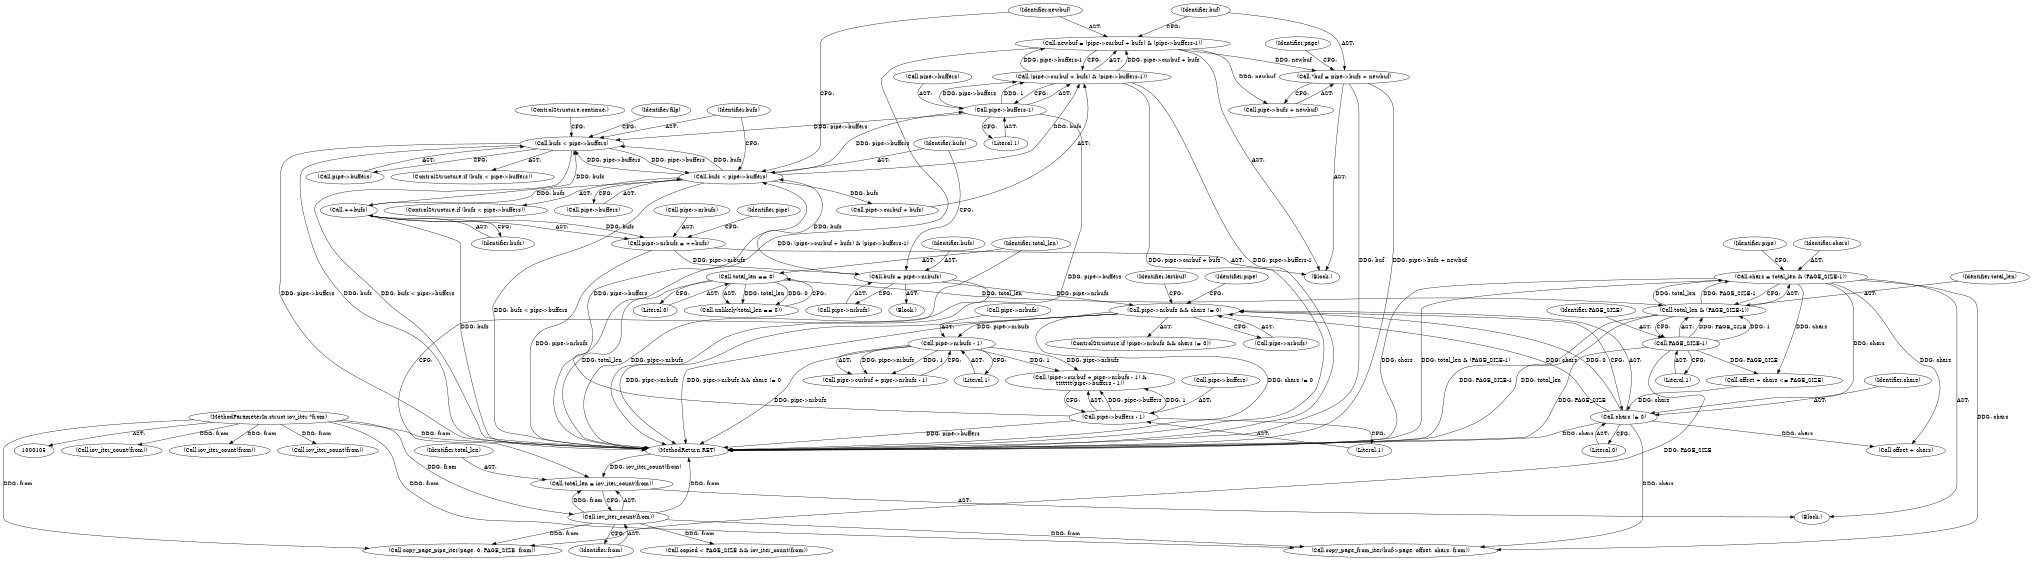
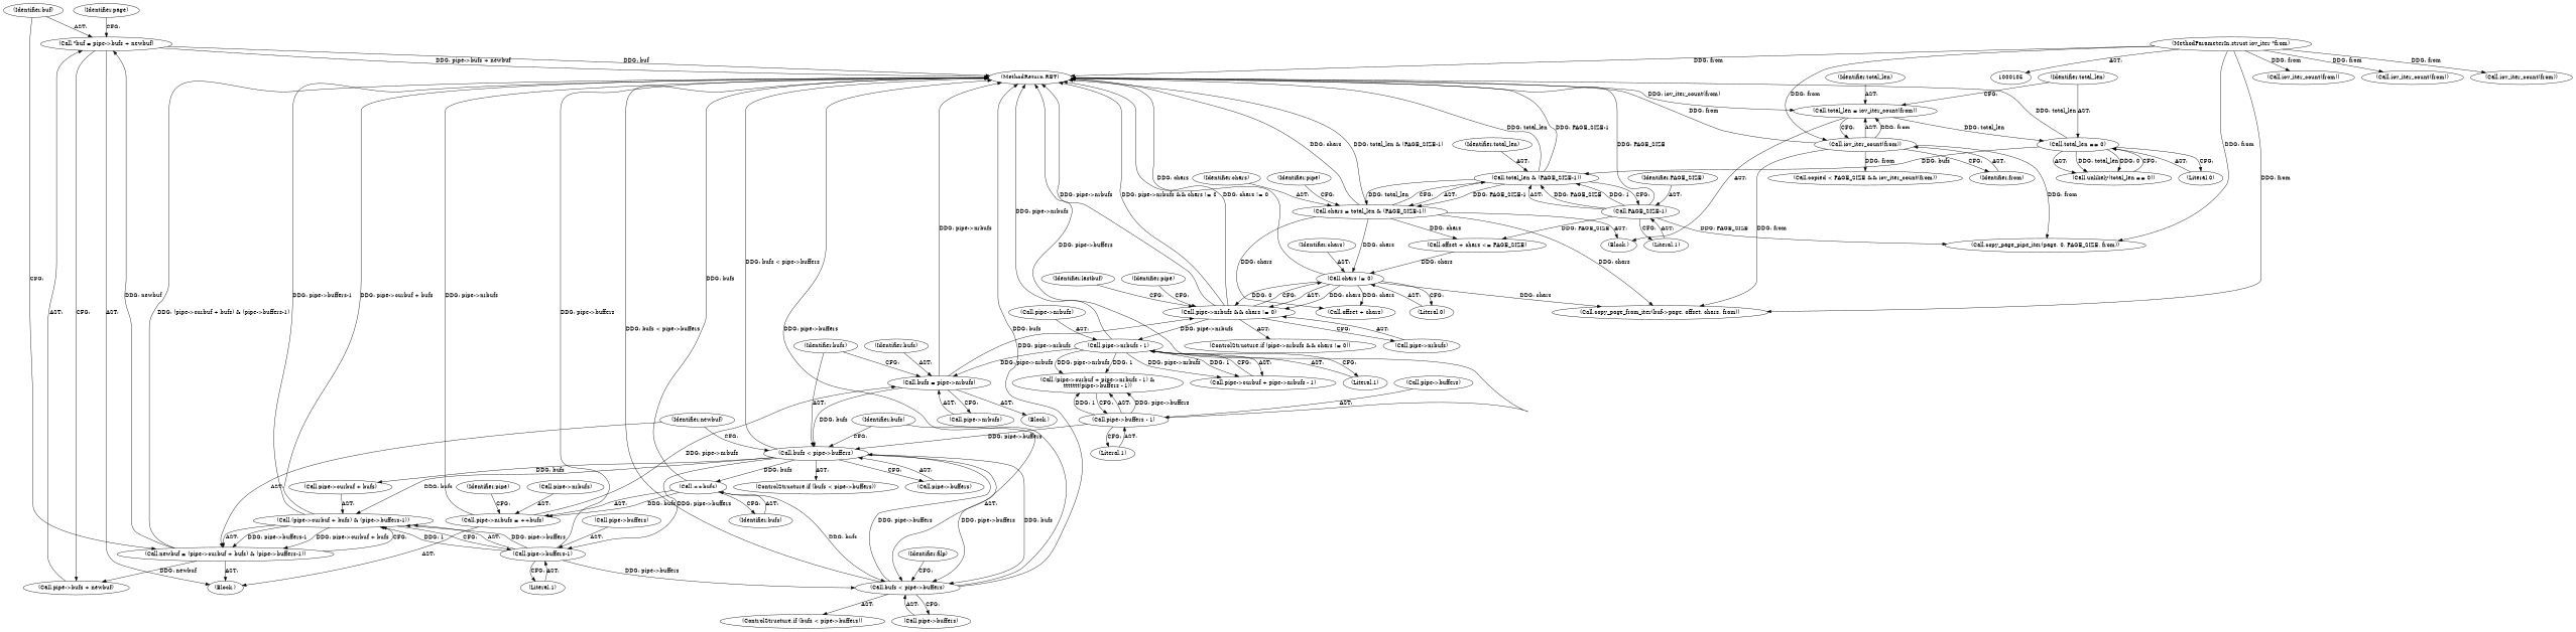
  digraph {
    n1 [label="(Call,*buf = pipe->bufs + newbuf)"]
    n2 [label="(Call,pipe->bufs + newbuf)"]
    n3 [label="(Block,)"]
    n4 [label="(MethodReturn,RET)"]
    n5 [label="(Call,total_len = iov_iter_count(from))"]
    n6 [label="(Call,newbuf = (pipe->curbuf + bufs) & (pipe->buffers-1))"]
    n7 [label="(Call,(pipe->curbuf + bufs) & (pipe->buffers-1))"]
    n8 [label="(Call,pipe->buffers-1)"]
    n9 [label="(Call,bufs < pipe->buffers)"]
    n10 [label="(Literal,1)"]
    n11 [label="(Call,bufs < pipe->buffers)"]
    n12 [label="(Call,++bufs)"]
    n13 [label="(Call,pipe->curbuf + bufs)"]
    n14 [label="(Call,pipe->buffers)"]
    n15 [label="(ControlStructure,if (bufs < pipe->buffers))"]
    n16 [label="(Call,pipe->nrbufs = ++bufs)"]
    n17 [label="(Identifier,bufs)"]
    n18 [label="(ControlStructure,if (bufs < pipe->buffers))"]
    n19 [label="(Call,pipe->buffers)"]
    n20 [label="(Call,bufs = pipe->nrbufs)"]
    n21 [label="(Block,)"]
    n22 [label="(Call,pipe->nrbufs)"]
    n23 [label="(Call,pipe->nrbufs && chars != 0)"]
    n24 [label="(Call,chars != 0)"]
    n25 [label="(Call,pipe->nrbufs - 1)"]
    n26 [label="(ControlStructure,if (pipe->nrbufs && chars != 0))"]
    n27 [label="(Call,pipe->nrbufs)"]
    n28 [label="(Call,copy_page_from_iter(buf->page, offset, chars, from))"]
    n29 [label="(Literal,0)"]
    n30 [label="(Call,offset + chars)"]
    n31 [label="(Call,pipe->curbuf + pipe->nrbufs - 1)"]
    n32 [label="(Call,(pipe->curbuf + pipe->nrbufs - 1) &\n\t\t\t\t\t\t\t(pipe->buffers - 1))"]
    n33 [label="(Literal,1)"]
    n34 [label="(Call,offset + chars <= PAGE_SIZE)"]
    n35 [label="(Call,chars = total_len & (PAGE_SIZE-1))"]
    n36 [label="(Call,total_len & (PAGE_SIZE-1))"]
    n37 [label="(Block,)"]
    n38 [label="(Call,PAGE_SIZE-1)"]
    n39 [label="(Call,copy_page_pipe_iter(page, 0, PAGE_SIZE, from))"]
    n40 [label="(Literal,1)"]
    n41 [label="(Call,total_len == 0)"]
    n42 [label="(Call,unlikely(total_len == 0))"]
    n43 [label="(Literal,0)"]
    n44 [label="(Call,iov_iter_count(from))"]
    n45 [label="(Identifier,from)"]
    n46 [label="(Call,copied < PAGE_SIZE && iov_iter_count(from))"]
    n47 [label="(MethodParameterIn,struct iov_iter *from)"]
    n48 [label="(Call,iov_iter_count(from))"]
    n49 [label="(Call,iov_iter_count(from))"]
    n50 [label="(Call,iov_iter_count(from))"]
    1000105
    n52 [label="(Call,pipe->buffers - 1)"]
    n53 [label="(Literal,1)"]
    n54 [label="(Identifier,pipe)"]
    n55 [label="(Identifier,chars)"]
    n56 [label="(Call,pipe->nrbufs)"]
    n57 [label="(Identifier,pipe)"]
    n58 [label="(Identifier,chars)"]
    n59 [label="(Call,pipe->buffers)"]
    n60 [label="(Identifier,buf)"]
-   n61 [label="(ControlStructure,continue;)"]
    n62 [label="(Identifier,newbuf)"]
    n63 [label="(Identifier,lastbuf)"]
    n64 [label="(Call,pipe->buffers)"]
    n65 [label="(Identifier,bufs)"]
    n66 [label="(Identifier,total_len)"]
    n67 [label="(Identifier,PAGE_SIZE)"]
    n68 [label="(Identifier,bufs)"]
    n69 [label="(Identifier,pipe)"]
    n70 [label="(Identifier,total_len)"]
    n71 [label="(Identifier,bufs)"]
    n72 [label="(Identifier,page)"]
    n73 [label="(Identifier,total_len)"]
    n74 [label="(Call,pipe->nrbufs)"]
    n75 [label="(Identifier,filp)"]
    n1 -> n2 [label="CFG: "]
    n1 -> n3 [label="AST: "]
    n1 -> n4 [label="DDG: buf"]
    n1 -> n4 [label="DDG: pipe->bufs + newbuf"]
    n2 -> n1 [label="AST: "]
    n4 -> n5 [label="DDG: iov_iter_count(from)"]
    n5 -> n37 [label="AST: "]
+   n5 -> n41 [label="DDG: total_len"]
    n5 -> n44 [label="CFG: "]
    n6 -> n1 [label="DDG: newbuf"]
    n6 -> n2 [label="DDG: newbuf"]
    n6 -> n3 [label="AST: "]
    n6 -> n4 [label="DDG: (pipe->curbuf + bufs) & (pipe->buffers-1)"]
    n6 -> n7 [label="CFG: "]
    n7 -> n4 [label="DDG: pipe->curbuf + bufs"]
    n7 -> n4 [label="DDG: pipe->buffers-1"]
    n7 -> n6 [label="AST: "]
    n7 -> n6 [label="DDG: pipe->curbuf + bufs"]
    n7 -> n6 [label="DDG: pipe->buffers-1"]
    n7 -> n8 [label="CFG: "]
    n8 -> n4 [label="DDG: pipe->buffers"]
    n8 -> n7 [label="AST: "]
    n8 -> n7 [label="DDG: pipe->buffers"]
    n8 -> n7 [label="DDG: 1"]
    n8 -> n9 [label="DDG: pipe->buffers"]
    n8 -> n10 [label="CFG: "]
    n9 -> n4 [label="DDG: pipe->buffers"]
    n9 -> n4 [label="DDG: bufs"]
    n9 -> n4 [label="DDG: bufs < pipe->buffers"]
    n9 -> n11 [label="DDG: pipe->buffers"]
    n9 -> n18 [label="AST: "]
    n9 -> n19 [label="CFG: "]
    n10 -> n8 [label="AST: "]
    n11 -> n4 [label="DDG: bufs < pipe->buffers"]
    n11 -> n7 [label="DDG: bufs"]
    n11 -> n8 [label="DDG: pipe->buffers"]
    n11 -> n9 [label="DDG: bufs"]
    n11 -> n9 [label="DDG: pipe->buffers"]
    n11 -> n12 [label="DDG: bufs"]
    n11 -> n13 [label="DDG: bufs"]
    n11 -> n14 [label="CFG: "]
    n11 -> n15 [label="AST: "]
    n12 -> n4 [label="DDG: bufs"]
    n12 -> n9 [label="DDG: bufs"]
    n12 -> n16 [label="AST: "]
    n12 -> n16 [label="DDG: bufs"]
    n12 -> n17 [label="CFG: "]
    n13 -> n7 [label="AST: "]
    n14 -> n11 [label="AST: "]
    n16 -> n3 [label="AST: "]
    n16 -> n4 [label="DDG: pipe->nrbufs"]
    n16 -> n20 [label="DDG: pipe->nrbufs"]
    n17 -> n12 [label="AST: "]
    n19 -> n9 [label="AST: "]
    n20 -> n4 [label="DDG: pipe->nrbufs"]
    n20 -> n11 [label="DDG: bufs"]
    n20 -> n21 [label="AST: "]
    n20 -> n22 [label="CFG: "]
    n20 -> n23 [label="DDG: pipe->nrbufs"]
    n22 -> n20 [label="AST: "]
    n23 -> n4 [label="DDG: pipe->nrbufs"]
    n23 -> n4 [label="DDG: pipe->nrbufs && chars != 0"]
    n23 -> n4 [label="DDG: chars != 0"]
    n23 -> n24 [label="CFG: "]
    n23 -> n25 [label="DDG: pipe->nrbufs"]
    n23 -> n26 [label="AST: "]
    n23 -> n27 [label="CFG: "]
    n24 -> n4 [label="DDG: chars"]
    n24 -> n23 [label="AST: "]
    n24 -> n23 [label="DDG: chars"]
    n24 -> n23 [label="DDG: 0"]
    n24 -> n28 [label="DDG: chars"]
    n24 -> n29 [label="CFG: "]
    n24 -> n30 [label="DDG: chars"]
    n25 -> n4 [label="DDG: pipe->nrbufs"]
+   n25 -> n20 [label="DDG: pipe->nrbufs"]
    n25 -> n31 [label="AST: "]
    n25 -> n31 [label="DDG: pipe->nrbufs"]
    n25 -> n31 [label="DDG: 1"]
    n25 -> n32 [label="DDG: pipe->nrbufs"]
    n25 -> n32 [label="DDG: 1"]
    n25 -> n33 [label="CFG: "]
    n27 -> n23 [label="AST: "]
    n29 -> n24 [label="AST: "]
    n31 -> n25 [label="CFG: "]
    n32 -> n52 [label="CFG: "]
    n33 -> n25 [label="AST: "]
    n34 -> n24 [label="DDG: chars"]
    n35 -> n4 [label="DDG: chars"]
    n35 -> n4 [label="DDG: total_len & (PAGE_SIZE-1)"]
    n35 -> n24 [label="DDG: chars"]
    n35 -> n28 [label="DDG: chars"]
    n35 -> n30 [label="DDG: chars"]
    n35 -> n34 [label="DDG: chars"]
    n35 -> n36 [label="CFG: "]
    n35 -> n37 [label="AST: "]
    n36 -> n4 [label="DDG: PAGE_SIZE-1"]
    n36 -> n4 [label="DDG: total_len"]
    n36 -> n35 [label="AST: "]
    n36 -> n35 [label="DDG: total_len"]
    n36 -> n35 [label="DDG: PAGE_SIZE-1"]
    n36 -> n38 [label="CFG: "]
    n38 -> n4 [label="DDG: PAGE_SIZE"]
    n38 -> n34 [label="DDG: PAGE_SIZE"]
    n38 -> n36 [label="AST: "]
    n38 -> n36 [label="DDG: PAGE_SIZE"]
    n38 -> n36 [label="DDG: 1"]
    n38 -> n39 [label="DDG: PAGE_SIZE"]
    n38 -> n40 [label="CFG: "]
    n40 -> n38 [label="AST: "]
    n41 -> n4 [label="DDG: total_len"]
-   n41 -> n36 [label="DDG: total_len"]
+   n41 -> n36 [label="DDG: bufs"]
    n41 -> n42 [label="AST: "]
    n41 -> n42 [label="DDG: total_len"]
    n41 -> n42 [label="DDG: 0"]
    n41 -> n43 [label="CFG: "]
    n42 -> n41 [label="CFG: "]
    n43 -> n41 [label="AST: "]
    n44 -> n4 [label="DDG: from"]
    n44 -> n5 [label="AST: "]
    n44 -> n5 [label="DDG: from"]
    n44 -> n28 [label="DDG: from"]
    n44 -> n39 [label="DDG: from"]
    n44 -> n45 [label="CFG: "]
    n44 -> n46 [label="DDG: from"]
    n45 -> n44 [label="AST: "]
    n47 -> n4 [label="DDG: from"]
    n47 -> n28 [label="DDG: from"]
    n47 -> n39 [label="DDG: from"]
    n47 -> n44 [label="DDG: from"]
    n47 -> n48 [label="DDG: from"]
    n47 -> n49 [label="DDG: from"]
    n47 -> n50 [label="DDG: from"]
    n47 -> 1000105 [label="AST: "]
    n52 -> n4 [label="DDG: pipe->buffers"]
    n52 -> n11 [label="DDG: pipe->buffers"]
    n52 -> n32 [label="AST: "]
    n52 -> n32 [label="DDG: pipe->buffers"]
    n52 -> n32 [label="DDG: 1"]
    n52 -> n53 [label="CFG: "]
    n53 -> n52 [label="AST: "]
    n54 -> n35 [label="CFG: "]
    n55 -> n35 [label="AST: "]
    n56 -> n25 [label="AST: "]
    n57 -> n23 [label="CFG: "]
    n58 -> n24 [label="AST: "]
    n59 -> n8 [label="AST: "]
    n60 -> n1 [label="AST: "]
    n60 -> n6 [label="CFG: "]
-   n61 -> n9 [label="CFG: "]
    n62 -> n6 [label="AST: "]
    n62 -> n11 [label="CFG: "]
    n63 -> n23 [label="CFG: "]
    n64 -> n52 [label="AST: "]
    n65 -> n20 [label="AST: "]
    n66 -> n5 [label="AST: "]
    n67 -> n38 [label="AST: "]
    n68 -> n11 [label="AST: "]
    n68 -> n20 [label="CFG: "]
    n69 -> n16 [label="CFG: "]
    n70 -> n36 [label="AST: "]
    n71 -> n9 [label="AST: "]
    n71 -> n11 [label="CFG: "]
    n72 -> n1 [label="CFG: "]
    n73 -> n5 [label="CFG: "]
    n73 -> n41 [label="AST: "]
    n74 -> n16 [label="AST: "]
    n75 -> n9 [label="CFG: "]
  }
